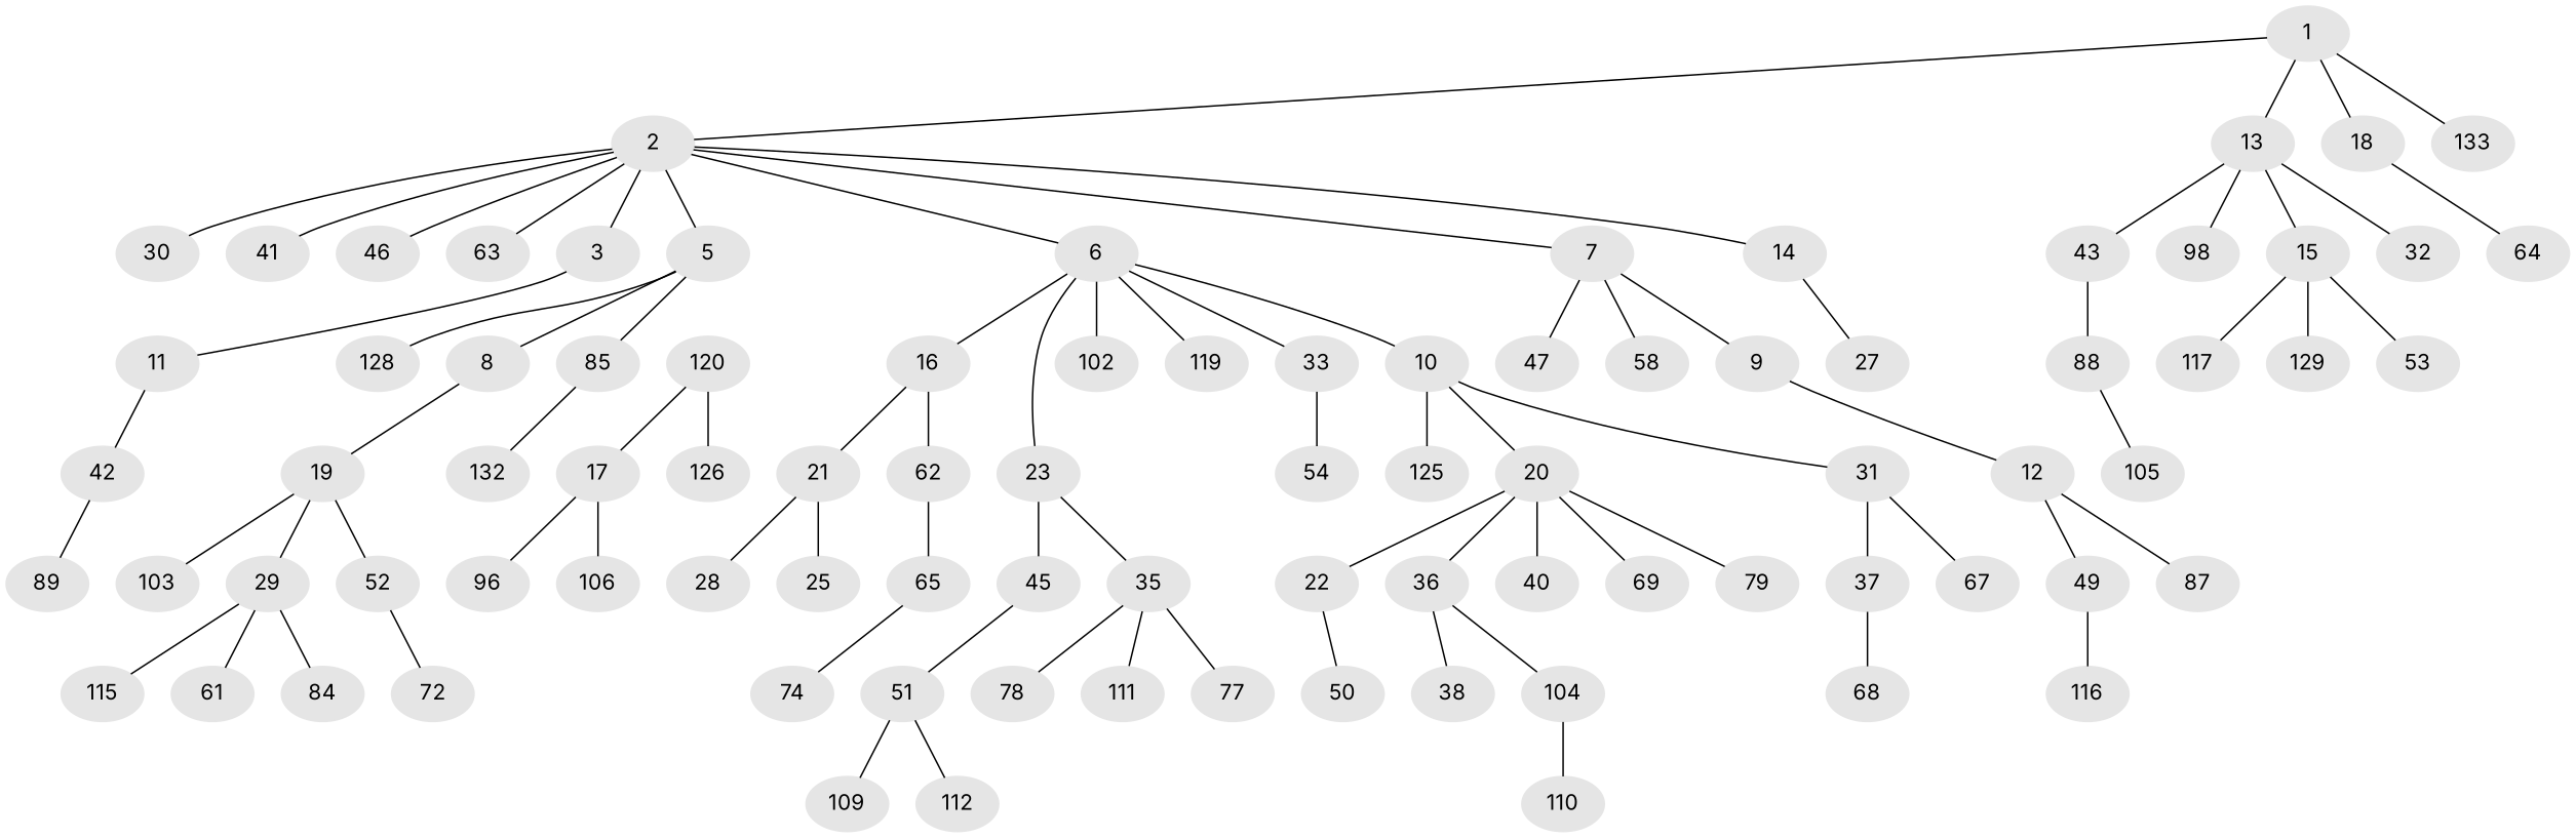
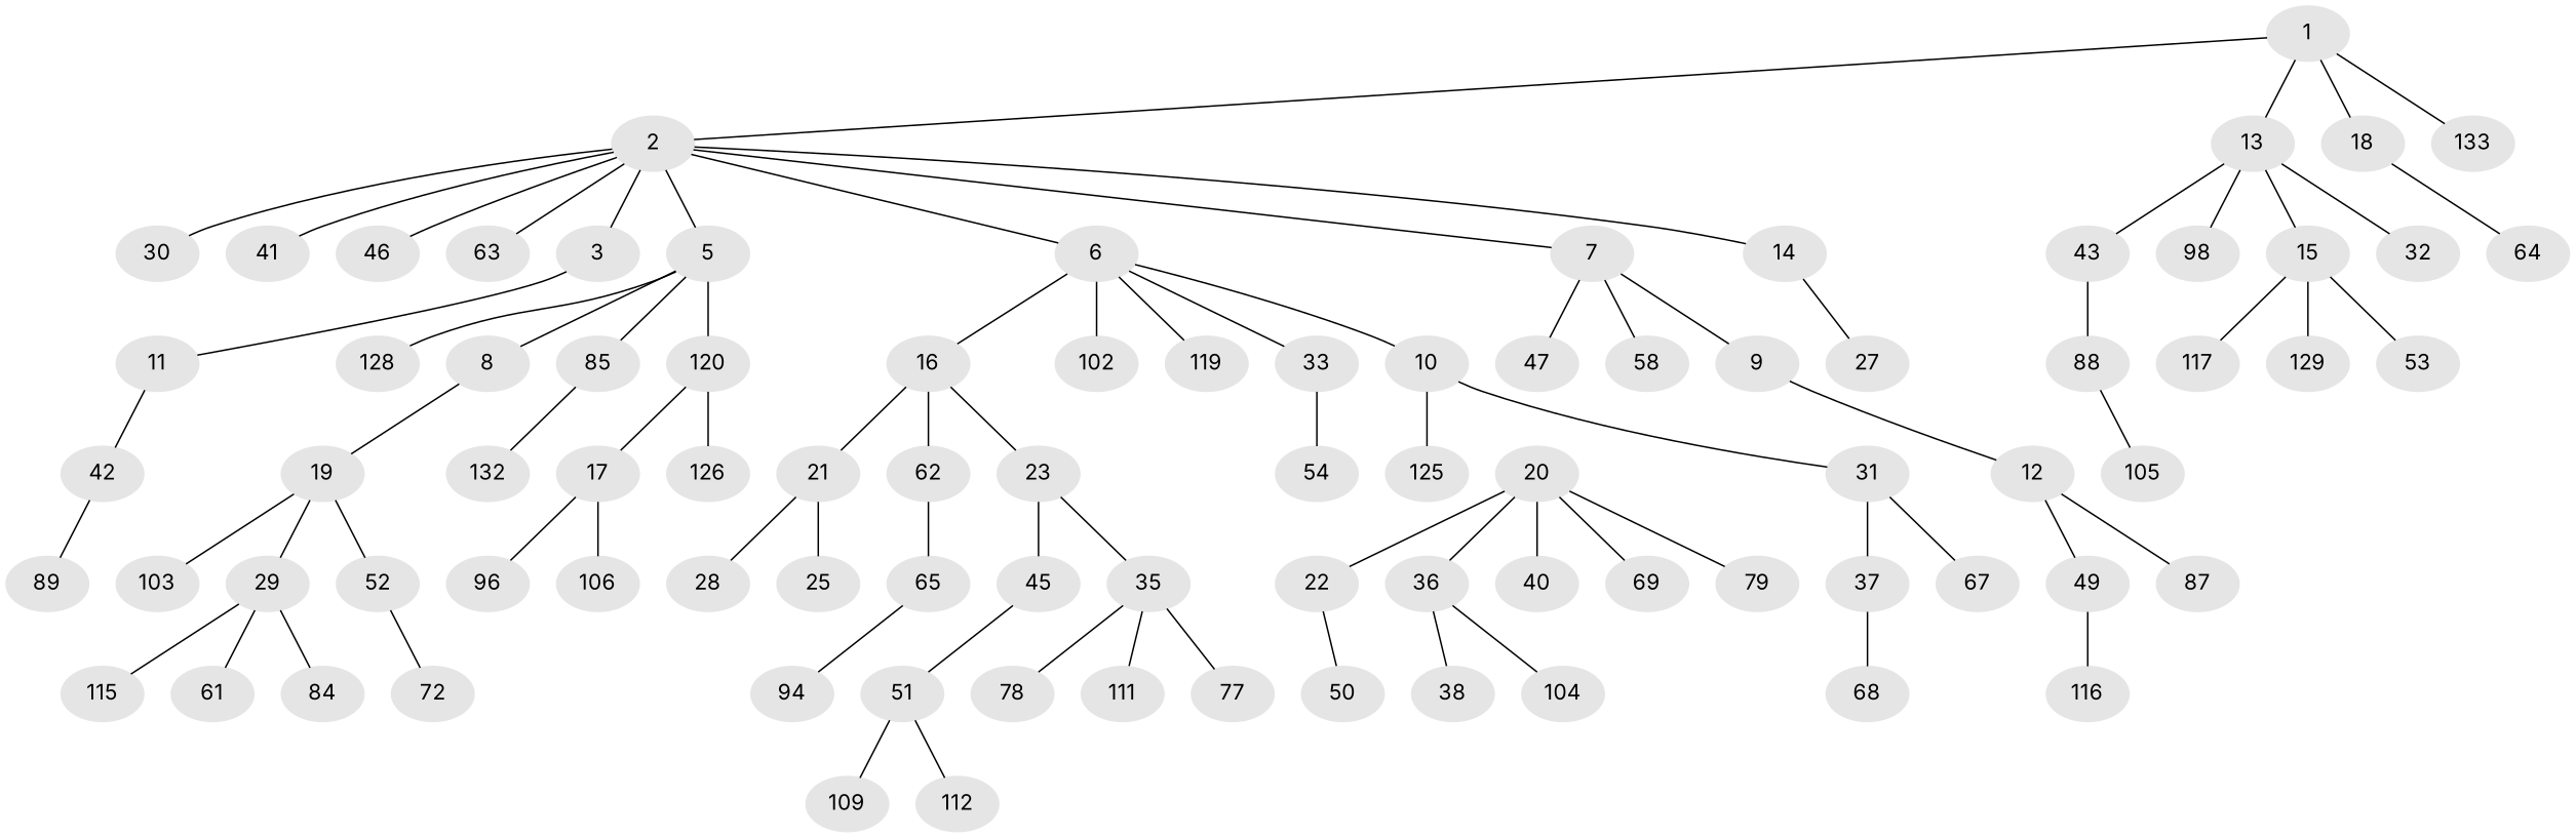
  graph {
    fontname=Inter
    node [color=gray90 fontname=Inter style=filled]
    edge [fontname=Inter]
    1 [super="+91"]
    2 [super="+4"]
    13 [super="+24"]
    18 [super="+90"]
    133
    3
    5 [super="+107"]
    6 [super="+86"]
    7 [super="+26"]
    14 [super="+100"]
    30 [super="+124"]
    41
    46
    63
    15 [super="+48"]
    32
    43
    98 [super="+108"]
    64 [super="+97"]
    11 [super="+71"]
    8 [super="+95"]
    85 [super="+131"]
    120
    128
    10
    16 [super="+44"]
    33 [super="+59"]
    102
    119
    9
    47 [super="+66"]
    58 [super="+81"]
    27
    42
    19 [super="+56"]
    17 [super="+76"]
    96 [super="+122"]
    106
    132
    126
    20 [super="+39"]
    31 [super="+34"]
    125
    21 [super="+94"]
    23 [super="+101"]
    62
    54 [super="+60"]
    12 [super="+57"]
    29 [super="+83"]
    52 [super="+92"]
    103
    49 [super="+55"]
    87 [super="+134"]
    22
    36
    40
    69 [super="+118"]
    79 [super="+80"]
    37 [super="+73"]
    67
    89 [super="+113"]
    116
    53 [super="+136"]
    117
    129
    88
    25
    28 [super="+82"]
    35 [super="+75"]
    45
    65 [super="+70"]
    61 [super="+121"]
    84
    115
    72
    50 [super="+135"]
    38 [super="+130"]
    104 [super="+127"]
    77 [super="+123"]
    78
    111
    51 [super="+99"]
    68
-   110
    105 [super="+114"]
    109
    112
-   74
+   74 [label=94]
    1 -- 2
    1 -- 13
    1 -- 18
    1 -- 133
    2 -- 3
    2 -- 5
    2 -- 6
    2 -- 7
    2 -- 14
    2 -- 30
    2 -- 41
    2 -- 46
    2 -- 63
    13 -- 15
    13 -- 32
    13 -- 43
    13 -- 98
    18 -- 64
    3 -- 11
    5 -- 8
    5 -- 85
+   5 -- 120
    5 -- 128
    6 -- 10
    6 -- 16
    6 -- 33
    6 -- 102
    6 -- 119
    7 -- 9
    7 -- 47
    7 -- 58
    14 -- 27
    15 -- 53
    15 -- 117
    15 -- 129
    43 -- 88
    11 -- 42
    8 -- 19
    85 -- 132
    120 -- 17
    120 -- 126
-   10 -- 20
    10 -- 31
    10 -- 125
    16 -- 21
-   6 -- 23
+   16 -- 23
    16 -- 62
    33 -- 54
    9 -- 12
    42 -- 89
    19 -- 29
    19 -- 52
    19 -- 103
    17 -- 96
    17 -- 106
    20 -- 22
    20 -- 36
    20 -- 40
    20 -- 69
    20 -- 79
    31 -- 37
    31 -- 67
    21 -- 25
    21 -- 28
    23 -- 35
    23 -- 45
    62 -- 65
    12 -- 49
    12 -- 87
    29 -- 61
    29 -- 84
    29 -- 115
    52 -- 72
    49 -- 116
    22 -- 50
    36 -- 38
    36 -- 104
    37 -- 68
    88 -- 105
    35 -- 77
    35 -- 78
    35 -- 111
    45 -- 51
    65 -- 74
-   104 -- 110
    51 -- 109
    51 -- 112
  }
